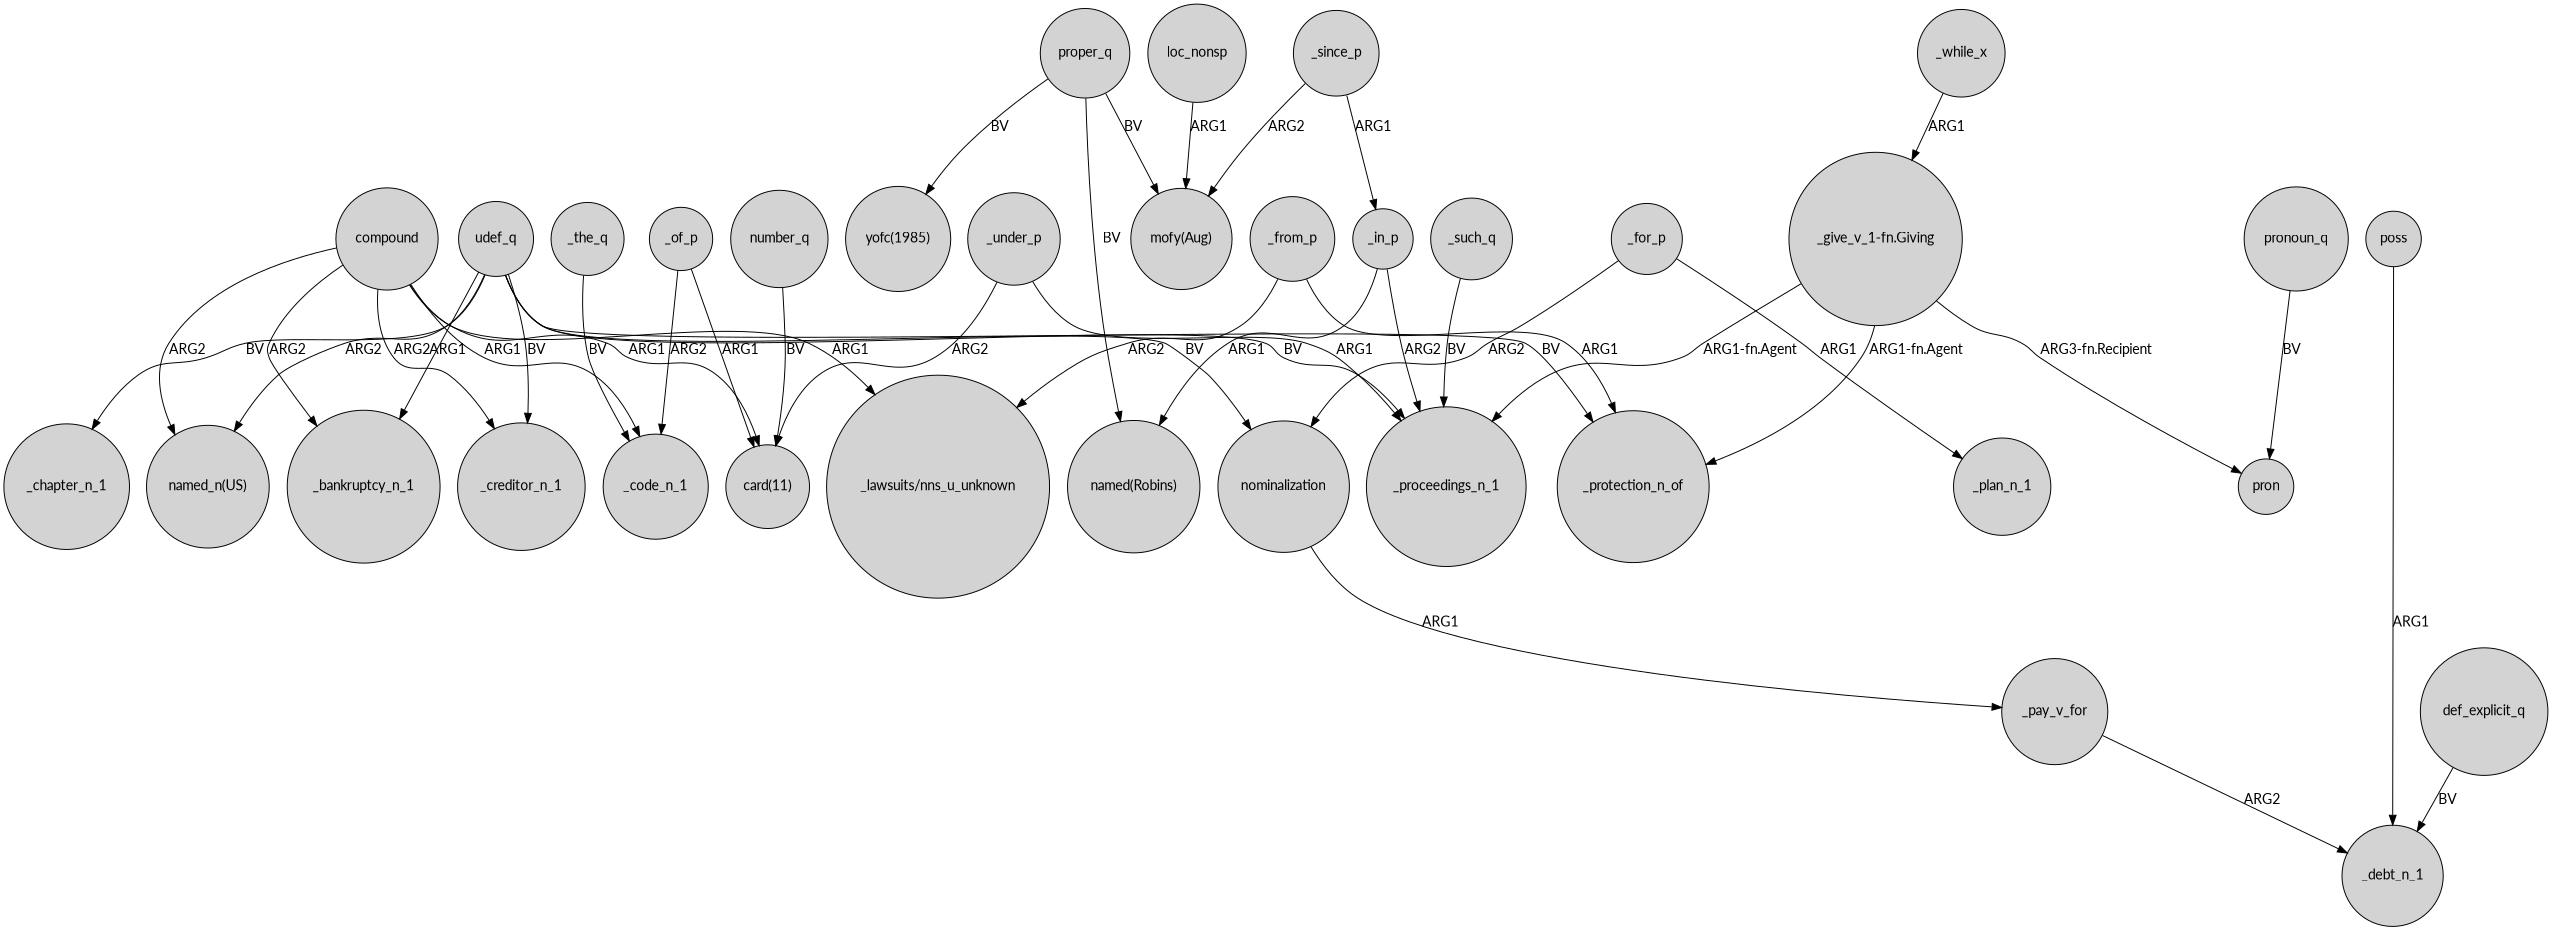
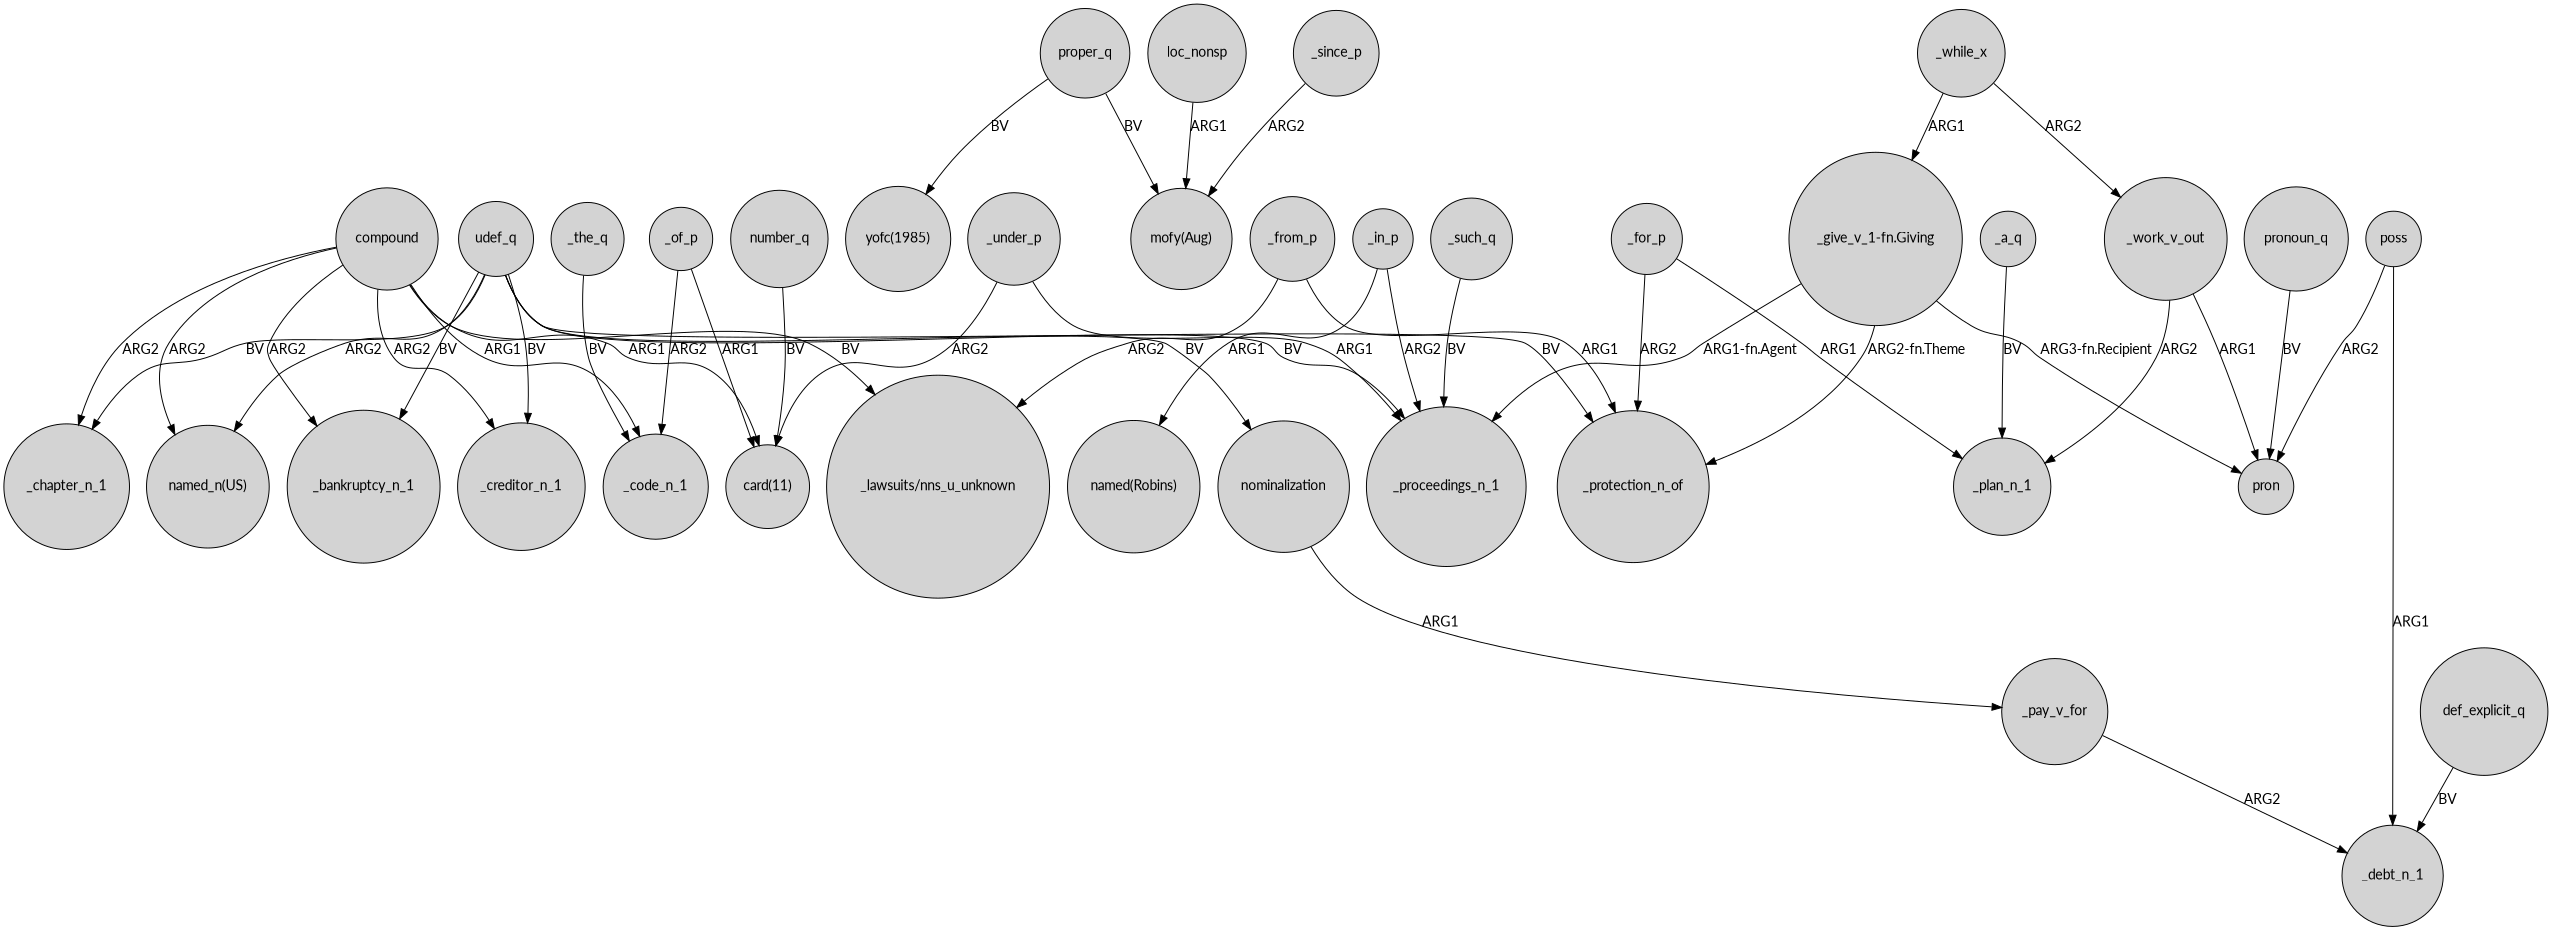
  digraph {
    fontname=Lato
    node [fontname=Lato shape=circle style=filled]
    edge [fontname=Lato]
    udef_q
    _chapter_n_1
    _proceedings_n_1
    "named_n(US)"
    _bankruptcy_n_1
    nominalization
    _protection_n_of
    _creditor_n_1
    _pay_v_for
    _of_p
    _code_n_1
    "card(11)"
    _since_p
    _in_p
    "mofy(Aug)"
    "named(Robins)"
    _while_x
    "_give_v_1-fn.Giving"
+   _work_v_out
    pron
    _plan_n_1
    _under_p
    number_q
    poss
    _debt_n_1
    compound
    "_lawsuits/nns_u_unknown"
    _for_p
    loc_nonsp
    pronoun_q
    def_explicit_q
    _the_q
    proper_q
    "yofc(1985)"
    _from_p
    _such_q
+   _a_q
    udef_q -> _chapter_n_1 [label=BV]
    udef_q -> _proceedings_n_1 [label=BV]
    udef_q -> "named_n(US)" [label=ARG2]
-   udef_q -> _bankruptcy_n_1 [label=ARG1]
+   udef_q -> _bankruptcy_n_1 [label=BV]
    udef_q -> nominalization [label=BV]
    udef_q -> _protection_n_of [label=BV]
    udef_q -> _creditor_n_1 [label=BV]
    nominalization -> _pay_v_for [label=ARG1]
    _pay_v_for -> _debt_n_1 [label=ARG2]
    _of_p -> _code_n_1 [label=ARG2]
    _of_p -> "card(11)" [label=ARG1]
-   _since_p -> _in_p [label=ARG1]
    _since_p -> "mofy(Aug)" [label=ARG2]
    _in_p -> _proceedings_n_1 [label=ARG2]
    _in_p -> "named(Robins)" [label=ARG1]
    _while_x -> "_give_v_1-fn.Giving" [label=ARG1]
+   _while_x -> _work_v_out [label=ARG2]
    "_give_v_1-fn.Giving" -> _proceedings_n_1 [label="ARG1-fn.Agent"]
-   "_give_v_1-fn.Giving" -> _protection_n_of [label="ARG1-fn.Agent"]
+   "_give_v_1-fn.Giving" -> _protection_n_of [label="ARG2-fn.Theme"]
    "_give_v_1-fn.Giving" -> pron [label="ARG3-fn.Recipient"]
+   _work_v_out -> pron [label=ARG1]
+   _work_v_out -> _plan_n_1 [label=ARG2]
    _under_p -> _proceedings_n_1 [label=ARG1]
    _under_p -> "card(11)" [label=ARG2]
    number_q -> "card(11)" [label=BV]
+   poss -> pron [label=ARG2]
    poss -> _debt_n_1 [label=ARG1]
+   compound -> _chapter_n_1 [label=ARG2]
    compound -> "named_n(US)" [label=ARG2]
    compound -> _bankruptcy_n_1 [label=ARG2]
    compound -> _creditor_n_1 [label=ARG2]
    compound -> _code_n_1 [label=ARG1]
    compound -> "card(11)" [label=ARG1]
-   compound -> "_lawsuits/nns_u_unknown" [label=ARG1]
-   _for_p -> nominalization [label=ARG2]
+   compound -> "_lawsuits/nns_u_unknown" [label=BV]
+   _for_p -> _protection_n_of [label=ARG2]
    _for_p -> _plan_n_1 [label=ARG1]
    loc_nonsp -> "mofy(Aug)" [label=ARG1]
    pronoun_q -> pron [label=BV]
    def_explicit_q -> _debt_n_1 [label=BV]
    _the_q -> _code_n_1 [label=BV]
    proper_q -> "mofy(Aug)" [label=BV]
-   proper_q -> "named(Robins)" [label=BV]
    proper_q -> "yofc(1985)" [label=BV]
    _from_p -> _protection_n_of [label=ARG1]
    _from_p -> "_lawsuits/nns_u_unknown" [label=ARG2]
    _such_q -> _proceedings_n_1 [label=BV]
+   _a_q -> _plan_n_1 [label=BV]
  }
